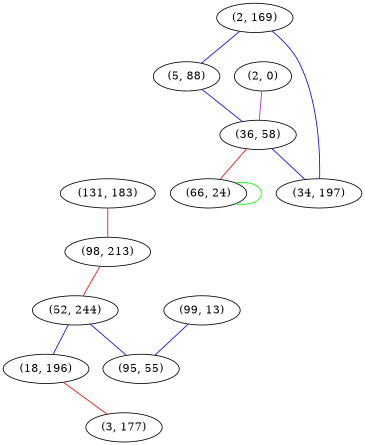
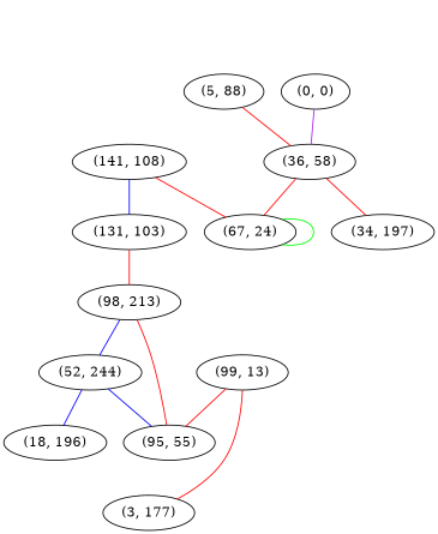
  graph {
    edge [color=red weight=1]
-   "(131, 183)"
-   "(66, 24)"
+   "(141, 108)"
+   "(131, 183)" [label="(131, 103)"]
+   "(66, 24)" [label="(67, 24)"]
    "(98, 213)"
-   "(0, 0)" [label="(2, 0)"]
+   "(0, 0)"
    "(36, 58)"
    "(34, 197)"
-   "(2, 169)"
    "(5, 88)"
    "(99, 13)"
    "(95, 55)"
    "(52, 244)"
    "(18, 196)"
    "(3, 177)"
+   "(141, 108)" -- "(131, 183)" [color=blue weight=3]
+   "(141, 108)" -- "(66, 24)"
    "(131, 183)" -- "(98, 213)"
    "(66, 24)" -- "(66, 24)" [color=green weight=2]
-   "(98, 213)" -- "(52, 244)"
+   "(98, 213)" -- "(95, 55)"
+   "(98, 213)" -- "(52, 244)" [color=blue]
    "(0, 0)" -- "(36, 58)" [color=purple weight=4]
    "(36, 58)" -- "(66, 24)"
-   "(36, 58)" -- "(34, 197)" [color=blue]
-   "(2, 169)" -- "(34, 197)" [color=blue weight=3]
-   "(2, 169)" -- "(5, 88)" [color=blue weight=3]
-   "(5, 88)" -- "(36, 58)" [color=blue]
-   "(99, 13)" -- "(95, 55)" [color=blue weight=3]
+   "(36, 58)" -- "(34, 197)"
+   "(5, 88)" -- "(36, 58)"
+   "(99, 13)" -- "(95, 55)" [weight=3]
    "(52, 244)" -- "(95, 55)" [color=blue weight=3]
    "(52, 244)" -- "(18, 196)" [color=blue]
-   "(18, 196)" -- "(3, 177)"
+   "(99, 13)" -- "(3, 177)"
  }
